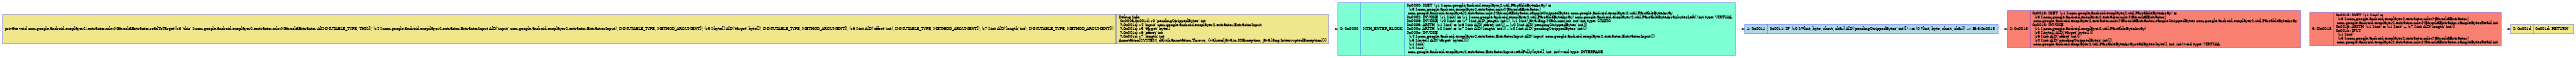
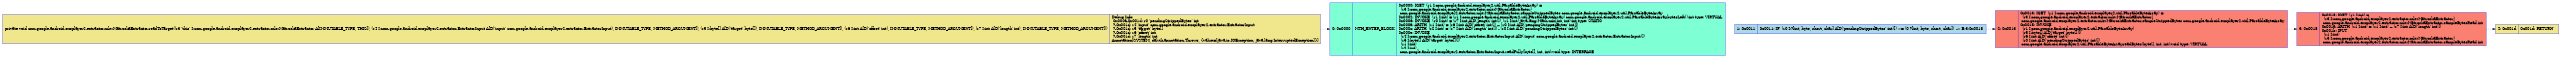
  digraph {
    rankdir=LR
    node [color=blue fillcolor=salmon shape=record style=filled]
    edge [style=dotted]
    n1 [fillcolor=aquamarine label="{0\:\ 0x0000|MTH_ENTER_BLOCK\l|0x0000: IGET  (r1 I:com.google.android.exoplayer2.util.ParsableByteArray) = \l  (r3 I:com.google.android.exoplayer2.extractor.mkv.MatroskaExtractor)\l com.google.android.exoplayer2.extractor.mkv.MatroskaExtractor.sampleStrippedBytes com.google.android.exoplayer2.util.ParsableByteArray \l0x0002: INVOKE  (r1 I:int) = (r1 I:com.google.android.exoplayer2.util.ParsableByteArray) com.google.android.exoplayer2.util.ParsableByteArray.bytesLeft():int type: VIRTUAL \l0x0006: INVOKE  (r0 I:int) = (r7 I:int A[D('length' int)]), (r1 I:int) java.lang.Math.min(int, int):int type: STATIC \l0x000a: ARITH  (r1 I:int) = (r6 I:int A[D('offset' int)]) + (r0 I:int A[D('pendingStrippedBytes' int)]) \l0x000c: ARITH  (r2 I:int) = (r7 I:int A[D('length' int)]) \- (r0 I:int A[D('pendingStrippedBytes' int)]) \l0x000e: INVOKE  \l  (r4 I:com.google.android.exoplayer2.extractor.ExtractorInput A[D('input' com.google.android.exoplayer2.extractor.ExtractorInput)])\l  (r5 I:byte[] A[D('target' byte[])])\l  (r1 I:int)\l  (r2 I:int)\l com.google.android.exoplayer2.extractor.ExtractorInput.readFully(byte[], int, int):void type: INTERFACE \l}"]
    n2 [fillcolor=lightblue label="{1\:\ 0x0011|0x0011: IF  (r0 I:?[int, byte, short, char] A[D('pendingStrippedBytes' int)]) \<= (0 ?[int, byte, short, char])  \-\> B:3:0x0018 \l}"]
    n3 [label="{2\:\ 0x0013|0x0013: IGET  (r1 I:com.google.android.exoplayer2.util.ParsableByteArray) = \l  (r3 I:com.google.android.exoplayer2.extractor.mkv.MatroskaExtractor)\l com.google.android.exoplayer2.extractor.mkv.MatroskaExtractor.sampleStrippedBytes com.google.android.exoplayer2.util.ParsableByteArray \l0x0015: INVOKE  \l  (r1 I:com.google.android.exoplayer2.util.ParsableByteArray)\l  (r5 I:byte[] A[D('target' byte[])])\l  (r6 I:int A[D('offset' int)])\l  (r0 I:int A[D('pendingStrippedBytes' int)])\l com.google.android.exoplayer2.util.ParsableByteArray.readBytes(byte[], int, int):void type: VIRTUAL \l}"]
    n4 [label="{3\:\ 0x0018|0x0018: IGET  (r1 I:int) = \l  (r3 I:com.google.android.exoplayer2.extractor.mkv.MatroskaExtractor)\l com.google.android.exoplayer2.extractor.mkv.MatroskaExtractor.sampleBytesRead int \l0x001a: ARITH  (r1 I:int) = (r1 I:int) + (r7 I:int A[D('length' int)]) \l0x001b: IPUT  \l  (r1 I:int)\l  (r3 I:com.google.android.exoplayer2.extractor.mkv.MatroskaExtractor)\l com.google.android.exoplayer2.extractor.mkv.MatroskaExtractor.sampleBytesRead int \l}"]
    n5 [fillcolor=khaki label="{4\:\ 0x001d|0x001d: RETURN   \l}"]
    n6 [fillcolor=khaki label="{private void com.google.android.exoplayer2.extractor.mkv.MatroskaExtractor.readToTarget((r3 'this' I:com.google.android.exoplayer2.extractor.mkv.MatroskaExtractor A[IMMUTABLE_TYPE, THIS]), (r4 I:com.google.android.exoplayer2.extractor.ExtractorInput A[D('input' com.google.android.exoplayer2.extractor.ExtractorInput), IMMUTABLE_TYPE, METHOD_ARGUMENT]), (r5 I:byte[] A[D('target' byte[]), IMMUTABLE_TYPE, METHOD_ARGUMENT]), (r6 I:int A[D('offset' int), IMMUTABLE_TYPE, METHOD_ARGUMENT]), (r7 I:int A[D('length' int), IMMUTABLE_TYPE, METHOD_ARGUMENT]))  | Debug Info:\l  0x000a\-0x001d: r0 'pendingStrippedBytes' int\l  ?\-0x001d: r4 'input' com.google.android.exoplayer2.extractor.ExtractorInput\l  ?\-0x001d: r5 'target' byte[]\l  ?\-0x001d: r6 'offset' int\l  ?\-0x001d: r7 'length' int\lAnnotation[SYSTEM, dalvik.annotation.Throws, \{value=[java.io.IOException, java.lang.InterruptedException]\}]\l}"]
-   n1 -> n2
    n2 -> n3
+   n3 -> n4
    n4 -> n5
    n6 -> n1
  }
